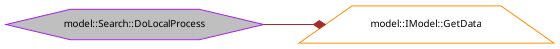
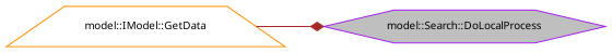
  digraph {
    rankdir=LR
    node [fontname=Verdana fontsize=10 style=filled]
    n1 [color=purple fillcolor=grey75 fontcolor=black height=0.2 label="model::Search::DoLocalProcess" shape=hexagon width=0.4]
    n2 [color=darkorange fillcolor=white height=0.2 label="model::IModel::GetData" shape=trapezium width=0.4]
-   n1 -> n2 [color=brown fontname=Verdana fontsize=10 labelfontname=Verdana labelfontsize=10 style=solid arrowhead=diamond]
+   n2 -> n1 [color=brown fontname=Verdana fontsize=10 labelfontname=Verdana labelfontsize=10 style=solid arrowhead=diamond]
  }
